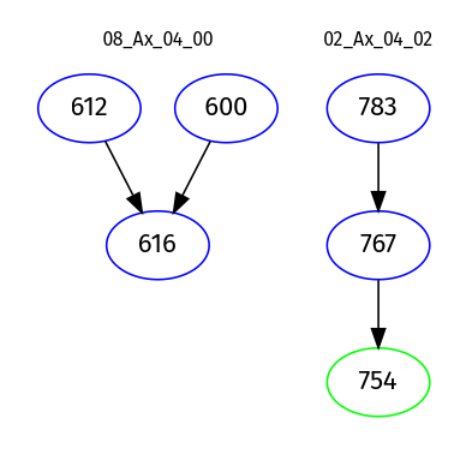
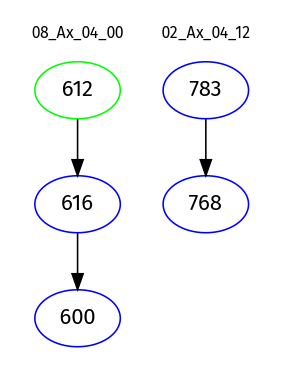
  digraph {
    fontname="Fira Sans"
    node [color=blue fontname="Fira Sans"]
    edge [color=black fontname="Fira Sans"]
    n1 [label=616]
    n2 [label=600]
-   n3 [label=612]
-   n4 [label=767]
-   n5 [color=green label=754]
+   n3 [color=green label=612]
+   n4 [label=768]
    n6 [label=783]
    subgraph cluster_1 {
      color=white
      fontsize=10
      label="08_Ax_04_00"
      n1
      n2
      n3
    }
    subgraph cluster_2 {
      color=white
      fontsize=10
-     label="02_Ax_04_02"
+     label="02_Ax_04_12"
      n4
-     n5
      n6
    }
-   n2 -> n1
+   n1 -> n2
    n3 -> n1
-   n4 -> n5
    n6 -> n4
  }
